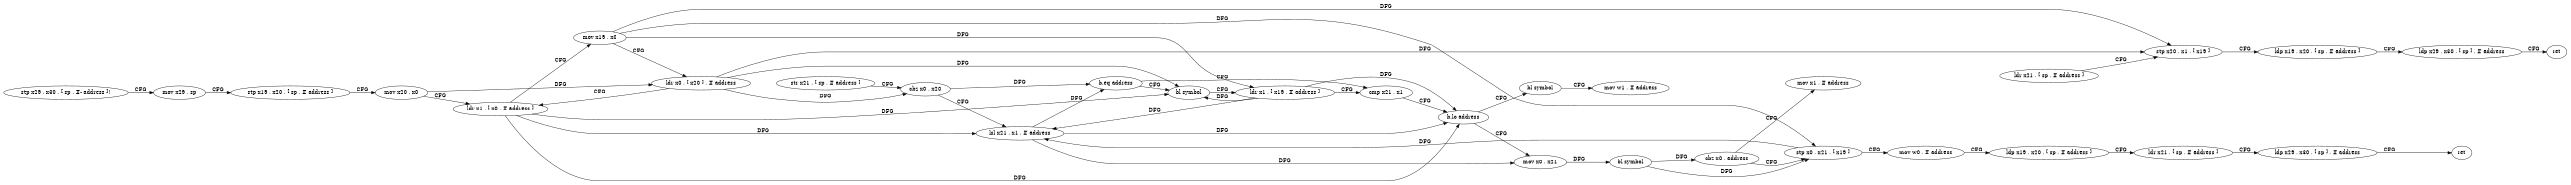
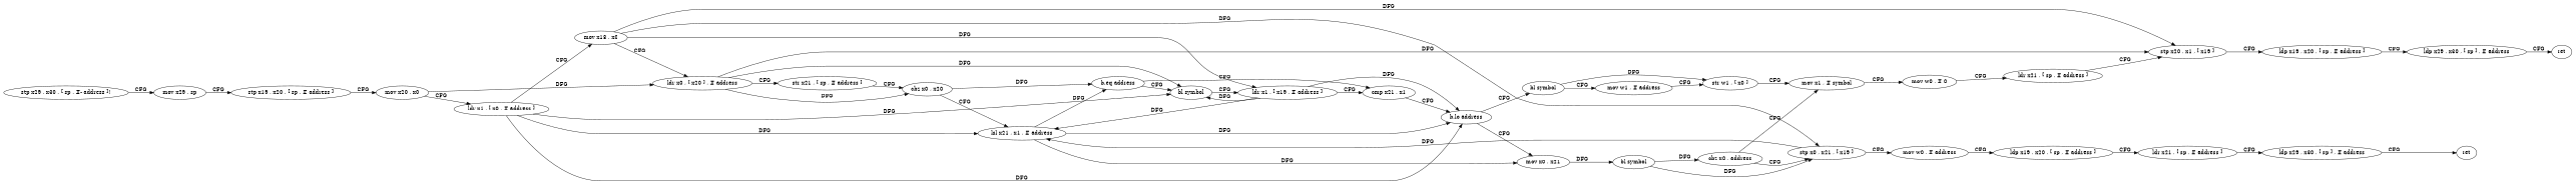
  digraph {
    fontname="DejaVu Serif"
    rankdir=LR
    node [fontname="DejaVu Serif"]
    edge [fontname="DejaVu Serif"]
    n1 [label="stp x29 , x30 , [ sp , #- address ]!"]
    n2 [label="mov x29 , sp"]
    n3 [label="stp x19 , x20 , [ sp , # address ]"]
    n4 [label="mov x20 , x0"]
    n5 [label="ldr x1 , [ x0 , # address ]"]
    n6 [label="ldr x0 , [ x20 ] , # address"]
-   n7 [label="mov x19 , x0"]
+   n7 [label="mov x18 , x0"]
    n8 [label="lsl x21 , x1 , # address"]
    n9 [label="bl symbol"]
    n10 [label="b.lo address"]
    n11 [label="stp x20 , x1 , [ x19 ]"]
    n12 [label="str x21 , [ sp , # address ]"]
    n13 [label="cbz x0 , x20"]
    n14 [label="ldr x1 , [ x19 , # address ]"]
    n15 [label="stp x0 , x21 , [ x19 ]"]
    n16 [label="b.eq address"]
    n17 [label="mov x0 , x21"]
    n18 [label="bl symbol"]
    n19 [label="cmp x21 , x1"]
    n20 [label="mov w0 , # address"]
    n21 [label="ldp x19 , x20 , [ sp , # address ]"]
    n22 [label="bl symbol"]
    n23 [label="mov w1 , # address"]
-   n25 [label="mov x1 , # address"]
+   n24 [label="str w1 , [ x0 ]"]
+   n25 [label="mov x1 , # symbol"]
    n26 [label="cbz x0 , address"]
+   n27 [label="mov w0 , # 0"]
    n28 [label="ldr x21 , [ sp , # address ]"]
    n29 [label="ldp x19 , x20 , [ sp , # address ]"]
    n30 [label="ldp x29 , x30 , [ sp ] , # address"]
    n31 [label=ret]
    n32 [label="ldr x21 , [ sp , # address ]"]
    n33 [label="ldp x29 , x30 , [ sp ] , # address"]
    n34 [label=ret]
    n1 -> n2 [label=CFG]
    n2 -> n3 [label=CFG]
    n3 -> n4 [label=CFG]
    n4 -> n5 [label=CFG]
    n4 -> n6 [label=DFG]
    n5 -> n7 [label=CFG]
    n5 -> n8 [label=DFG]
    n5 -> n9 [label=DFG]
    n5 -> n10 [label=DFG]
    n6 -> n9 [label=DFG]
    n6 -> n11 [label=DFG]
-   n6 -> n5 [label=CFG]
+   n6 -> n12 [label=CFG]
    n6 -> n13 [label=DFG]
    n7 -> n6 [label=CFG]
    n7 -> n11 [label=DFG]
    n7 -> n14 [label=DFG]
    n7 -> n15 [label=DFG]
    n8 -> n10 [label=DFG]
    n8 -> n16 [label=DFG]
    n8 -> n17 [label=DFG]
    n9 -> n14 [label=CFG]
    n10 -> n17 [label=CFG]
    n10 -> n18 [label=CFG]
    n11 -> n21 [label=CFG]
    n12 -> n13 [label=CFG]
    n13 -> n8 [label=CFG]
    n13 -> n16 [label=DFG]
    n14 -> n8 [label=DFG]
    n14 -> n9 [label=DFG]
    n14 -> n10 [label=DFG]
    n14 -> n19 [label=CFG]
    n15 -> n8 [label=DFG]
    n15 -> n20 [label=CFG]
    n16 -> n9 [label=CFG]
    n16 -> n19 [label=CFG]
    n17 -> n22 [label=DFG]
    n18 -> n23 [label=CFG]
+   n18 -> n24 [label=DFG]
    n19 -> n10 [label=CFG]
    n20 -> n29 [label=CFG]
    n21 -> n30 [label=CFG]
    n22 -> n15 [label=DFG]
    n22 -> n26 [label=DFG]
+   n23 -> n24 [label=CFG]
+   n24 -> n25 [label=CFG]
+   n25 -> n27 [label=CFG]
    n26 -> n15 [label=CFG]
    n26 -> n25 [label=CFG]
+   n27 -> n28 [label=CFG]
    n28 -> n11 [label=CFG]
    n29 -> n32 [label=CFG]
    n30 -> n31 [label=CFG]
    n32 -> n33 [label=CFG]
    n33 -> n34 [label=CFG]
  }
